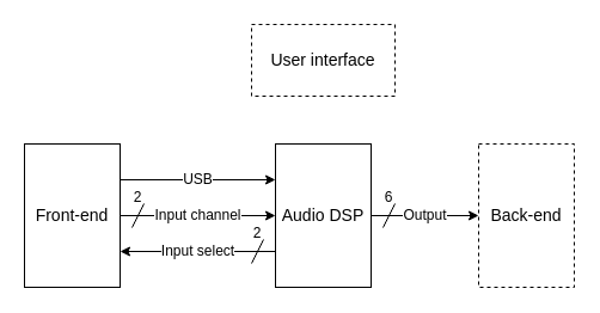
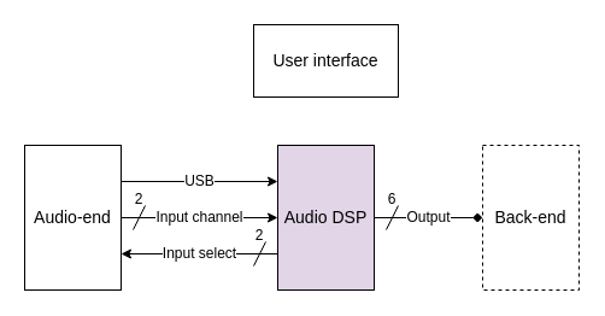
  <mxCell id="0" />
  <mxCell id="1" parent="0" />
  <mxCell id="2" value="Input select" style="edgeStyle=orthogonalEdgeStyle;rounded=0;orthogonalLoop=1;jettySize=auto;html=1;exitX=0;exitY=0.75;exitDx=0;exitDy=0;entryX=1;entryY=0.75;entryDx=0;entryDy=0;fontSize=12;startArrow=none;startFill=0;" parent="1" source="4" target="7" edge="1"><mxGeometry relative="1" as="geometry" /></mxCell>
- <mxCell id="3" value="Output" style="edgeStyle=orthogonalEdgeStyle;rounded=0;orthogonalLoop=1;jettySize=auto;html=1;exitX=1;exitY=0.5;exitDx=0;exitDy=0;entryX=0;entryY=0.5;entryDx=0;entryDy=0;fontSize=12;startArrow=none;startFill=0;" parent="1" source="4" target="8" edge="1"><mxGeometry relative="1" as="geometry" /></mxCell>
- <mxCell id="4" value="Audio DSP" style="rounded=0;whiteSpace=wrap;html=1;fontSize=14;align=center;" parent="1" vertex="1"><mxGeometry x="230" y="120" width="80" height="120" as="geometry" /></mxCell>
+ <mxCell id="3" value="Output" style="edgeStyle=orthogonalEdgeStyle;rounded=0;orthogonalLoop=1;jettySize=auto;html=1;exitX=1;exitY=0.5;exitDx=0;exitDy=0;entryX=0;entryY=0.5;entryDx=0;entryDy=0;fontSize=12;startArrow=none;startFill=0;endArrow=diamond;" parent="1" source="4" target="8" edge="1"><mxGeometry relative="1" as="geometry" /></mxCell>
+ <mxCell id="4" value="Audio DSP" style="rounded=0;whiteSpace=wrap;html=1;fontSize=14;align=center;fillColor=#e1d5e7;" parent="1" vertex="1"><mxGeometry x="230" y="120" width="80" height="120" as="geometry" /></mxCell>
  <mxCell id="5" value="USB" style="edgeStyle=orthogonalEdgeStyle;rounded=0;orthogonalLoop=1;jettySize=auto;html=1;exitX=1;exitY=0.25;exitDx=0;exitDy=0;entryX=0;entryY=0.25;entryDx=0;entryDy=0;fontSize=12;startArrow=none;startFill=0;" parent="1" source="7" target="4" edge="1"><mxGeometry relative="1" as="geometry" /></mxCell>
  <mxCell id="6" value="Input channel" style="edgeStyle=orthogonalEdgeStyle;rounded=0;orthogonalLoop=1;jettySize=auto;html=1;exitX=1;exitY=0.5;exitDx=0;exitDy=0;entryX=0;entryY=0.5;entryDx=0;entryDy=0;fontSize=12;startArrow=none;startFill=0;" parent="1" source="7" target="4" edge="1"><mxGeometry relative="1" as="geometry" /></mxCell>
- <mxCell id="7" value="Front-end" style="rounded=0;whiteSpace=wrap;html=1;fontSize=14;align=center;" parent="1" vertex="1"><mxGeometry x="20" y="120" width="80" height="120" as="geometry" /></mxCell>
+ <mxCell id="7" value="Audio-end" style="rounded=0;whiteSpace=wrap;html=1;fontSize=14;align=center;" parent="1" vertex="1"><mxGeometry x="20" y="120" width="80" height="120" as="geometry" /></mxCell>
  <mxCell id="8" value="Back-end" style="rounded=0;whiteSpace=wrap;html=1;fontSize=14;align=center;dashed=1;" parent="1" vertex="1"><mxGeometry x="400" y="120" width="80" height="120" as="geometry" /></mxCell>
- <mxCell id="9" value="User interface" style="rounded=0;whiteSpace=wrap;html=1;fontSize=14;align=center;dashed=1;" parent="1" vertex="1"><mxGeometry x="210" y="20" width="120" height="60" as="geometry" /></mxCell>
+ <mxCell id="9" value="User interface" style="rounded=0;whiteSpace=wrap;html=1;fontSize=14;align=center;" parent="1" vertex="1"><mxGeometry x="210" y="20" width="120" height="60" as="geometry" /></mxCell>
  <mxCell id="10" value="6" style="text;html=1;strokeColor=none;fillColor=none;align=center;verticalAlign=middle;whiteSpace=wrap;rounded=0;fontSize=12;" parent="1" vertex="1"><mxGeometry x="320" y="160" width="10" height="10" as="geometry" /></mxCell>
  <mxCell id="11" value="" style="endArrow=none;html=1;fontSize=12;" parent="1" edge="1"><mxGeometry width="50" height="50" relative="1" as="geometry"><mxPoint x="320" y="190" as="sourcePoint" /><mxPoint x="330" y="170" as="targetPoint" /></mxGeometry></mxCell>
  <mxCell id="12" value="" style="endArrow=none;html=1;" parent="1" edge="1"><mxGeometry width="50" height="50" relative="1" as="geometry"><mxPoint x="110" y="190" as="sourcePoint" /><mxPoint x="120" y="170" as="targetPoint" /></mxGeometry></mxCell>
  <mxCell id="13" value="2" style="text;html=1;strokeColor=none;fillColor=none;align=center;verticalAlign=middle;whiteSpace=wrap;rounded=0;fontSize=12;" parent="1" vertex="1"><mxGeometry x="110" y="160" width="10" height="10" as="geometry" /></mxCell>
  <mxCell id="14" value="" style="endArrow=none;html=1;" parent="1" edge="1"><mxGeometry width="50" height="50" relative="1" as="geometry"><mxPoint x="210" y="220" as="sourcePoint" /><mxPoint x="220" y="200" as="targetPoint" /></mxGeometry></mxCell>
  <mxCell id="15" value="2" style="text;html=1;strokeColor=none;fillColor=none;align=center;verticalAlign=middle;whiteSpace=wrap;rounded=0;fontSize=12;" parent="1" vertex="1"><mxGeometry x="210" y="190" width="10" height="10" as="geometry" /></mxCell>
